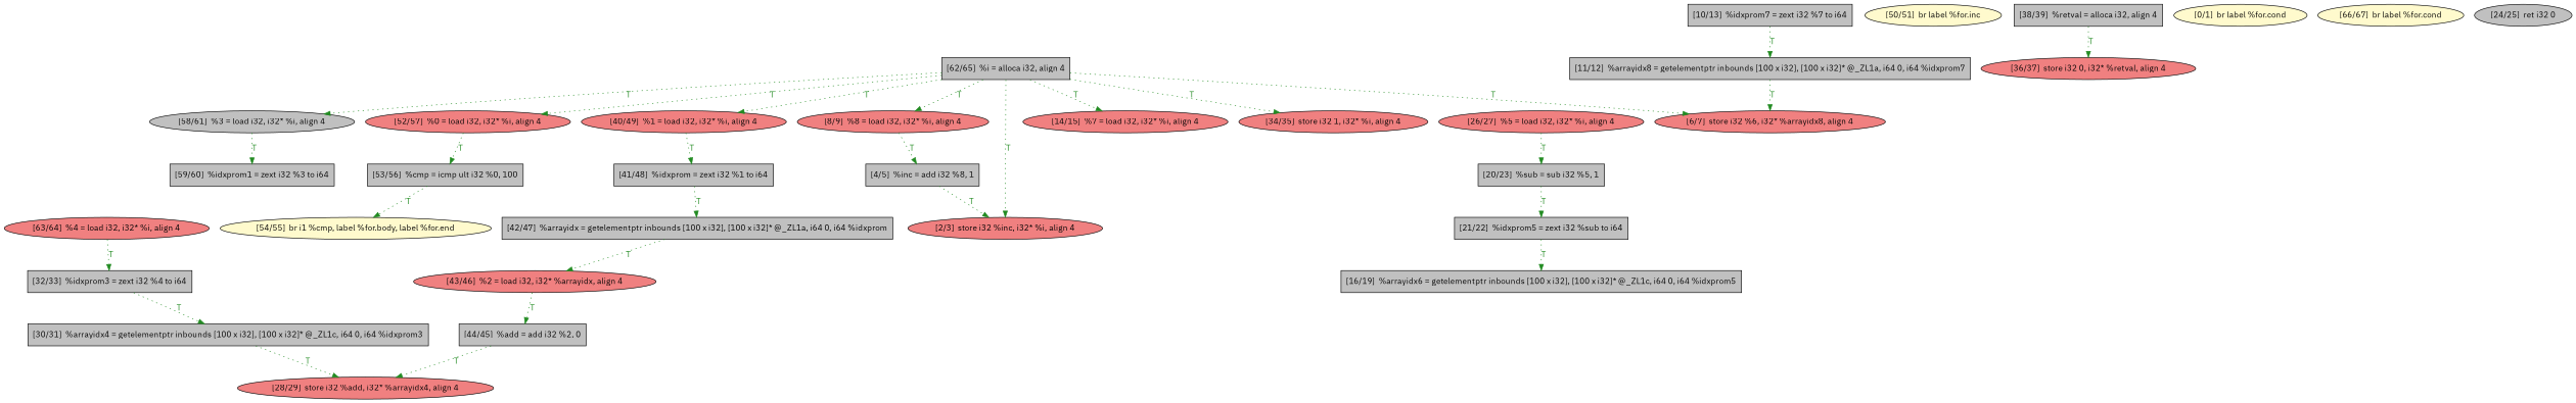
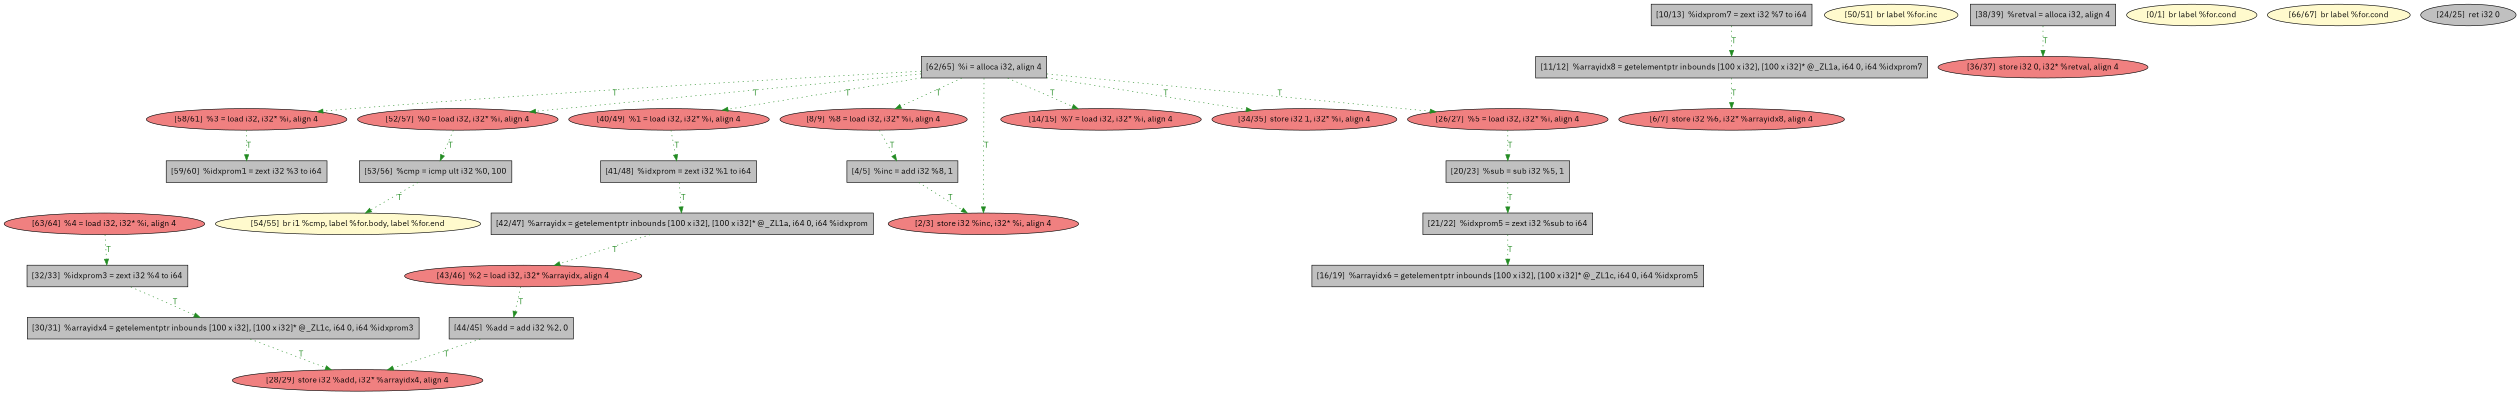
  digraph {
    fontname="IBM Plex Sans"
    node [fillcolor=grey fontname="IBM Plex Sans" shape=ellipse style=filled]
    edge [color=forestgreen fontcolor=forestgreen fontname="IBM Plex Sans" style=dotted]
    n1 [label="[44/45]  %add = add i32 %2, 0" shape=rectangle]
    n2 [fillcolor=lightcoral label="[28/29]  store i32 %add, i32* %arrayidx4, align 4"]
    n3 [fillcolor=lightcoral label="[6/7]  store i32 %6, i32* %arrayidx8, align 4"]
    n4 [label="[62/65]  %i = alloca i32, align 4" shape=rectangle]
-   n5 [label="[58/61]  %3 = load i32, i32* %i, align 4"]
+   n5 [fillcolor=lightcoral label="[58/61]  %3 = load i32, i32* %i, align 4"]
    n6 [fillcolor=lightcoral label="[52/57]  %0 = load i32, i32* %i, align 4"]
    n7 [fillcolor=lightcoral label="[40/49]  %1 = load i32, i32* %i, align 4"]
    n8 [fillcolor=lightcoral label="[8/9]  %8 = load i32, i32* %i, align 4"]
    n9 [fillcolor=lightcoral label="[2/3]  store i32 %inc, i32* %i, align 4"]
    n10 [fillcolor=lightcoral label="[14/15]  %7 = load i32, i32* %i, align 4"]
    n11 [fillcolor=lightcoral label="[34/35]  store i32 1, i32* %i, align 4"]
    n12 [fillcolor=lightcoral label="[26/27]  %5 = load i32, i32* %i, align 4"]
    n13 [fillcolor=lightcoral label="[63/64]  %4 = load i32, i32* %i, align 4"]
    n14 [label="[32/33]  %idxprom3 = zext i32 %4 to i64" shape=rectangle]
    n15 [label="[59/60]  %idxprom1 = zext i32 %3 to i64" shape=rectangle]
    n16 [label="[53/56]  %cmp = icmp ult i32 %0, 100" shape=rectangle]
    n17 [label="[41/48]  %idxprom = zext i32 %1 to i64" shape=rectangle]
    n18 [label="[4/5]  %inc = add i32 %8, 1" shape=rectangle]
    n19 [label="[20/23]  %sub = sub i32 %5, 1" shape=rectangle]
    n20 [label="[30/31]  %arrayidx4 = getelementptr inbounds [100 x i32], [100 x i32]* @_ZL1c, i64 0, i64 %idxprom3" shape=rectangle]
    n21 [fillcolor=lemonchiffon label="[54/55]  br i1 %cmp, label %for.body, label %for.end"]
    n22 [fillcolor=lemonchiffon label="[50/51]  br label %for.inc"]
    n23 [label="[42/47]  %arrayidx = getelementptr inbounds [100 x i32], [100 x i32]* @_ZL1a, i64 0, i64 %idxprom" shape=rectangle]
    n24 [label="[11/12]  %arrayidx8 = getelementptr inbounds [100 x i32], [100 x i32]* @_ZL1a, i64 0, i64 %idxprom7" shape=rectangle]
    n25 [label="[38/39]  %retval = alloca i32, align 4" shape=rectangle]
    n26 [fillcolor=lightcoral label="[36/37]  store i32 0, i32* %retval, align 4"]
    n27 [fillcolor=lightcoral label="[43/46]  %2 = load i32, i32* %arrayidx, align 4"]
    n28 [label="[21/22]  %idxprom5 = zext i32 %sub to i64" shape=rectangle]
    n29 [label="[16/19]  %arrayidx6 = getelementptr inbounds [100 x i32], [100 x i32]* @_ZL1c, i64 0, i64 %idxprom5" shape=rectangle]
    n30 [fillcolor=lemonchiffon label="[0/1]  br label %for.cond"]
    n31 [fillcolor=lemonchiffon label="[66/67]  br label %for.cond"]
    n32 [label="[10/13]  %idxprom7 = zext i32 %7 to i64" shape=rectangle]
    n33 [label="[24/25]  ret i32 0"]
    n1 -> n2 [label=T]
    n4 -> n5 [label=T]
    n4 -> n6 [label=T]
    n4 -> n7 [label=T]
    n4 -> n8 [label=T]
    n4 -> n9 [label=T]
    n4 -> n10 [label=T]
    n4 -> n11 [label=T]
-   n4 -> n3 [label=T]
+   n4 -> n12 [label=T]
    n5 -> n15 [label=T]
    n6 -> n16 [label=T]
    n7 -> n17 [label=T]
    n8 -> n18 [label=T]
    n12 -> n19 [label=T]
    n13 -> n14 [label=T]
    n14 -> n20 [label=T]
    n16 -> n21 [label=T]
    n17 -> n23 [label=T]
    n18 -> n9 [label=T]
    n19 -> n28 [label=T]
    n20 -> n2 [label=T]
    n23 -> n27 [label=T]
    n24 -> n3 [label=T]
    n25 -> n26 [label=T]
    n27 -> n1 [label=T]
    n28 -> n29 [label=T]
    n32 -> n24 [label=T]
  }
